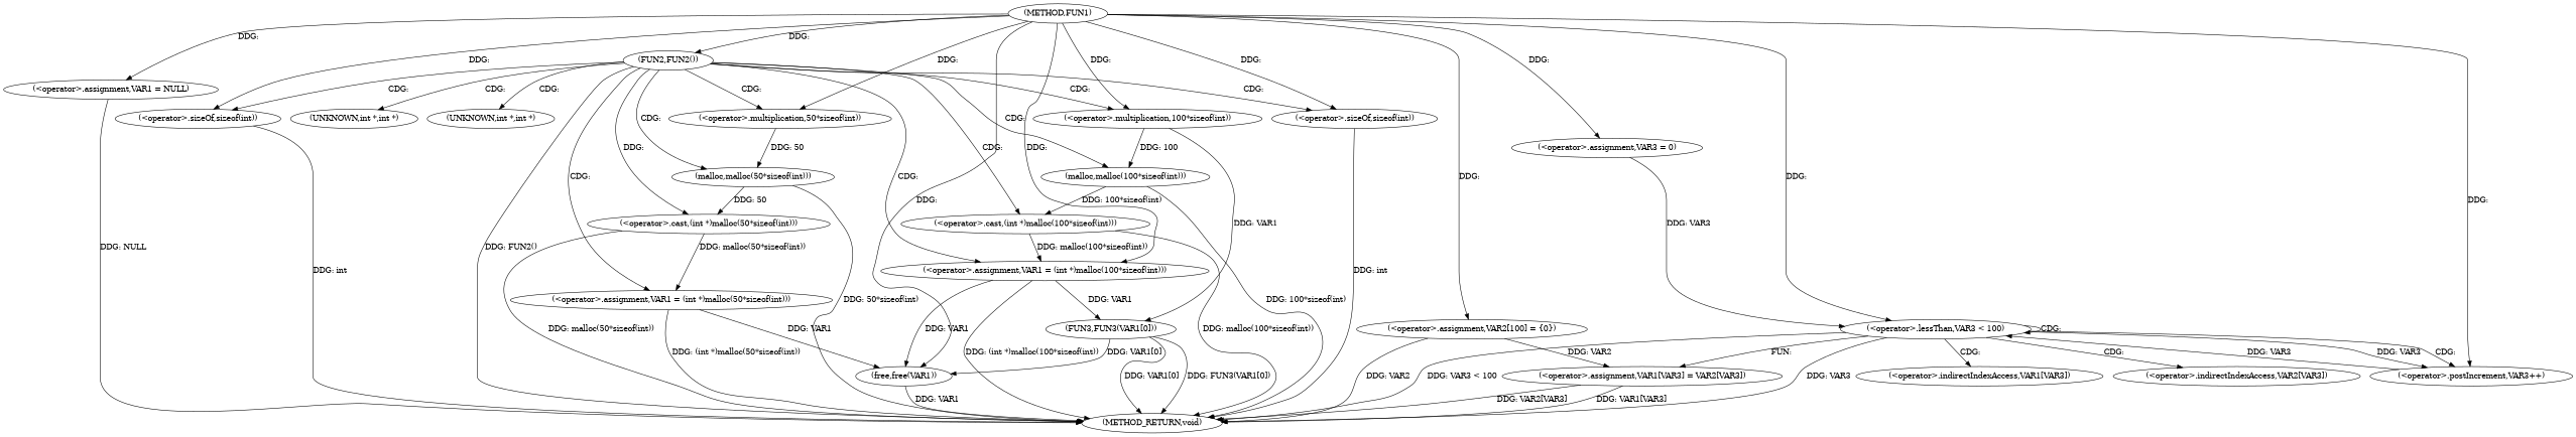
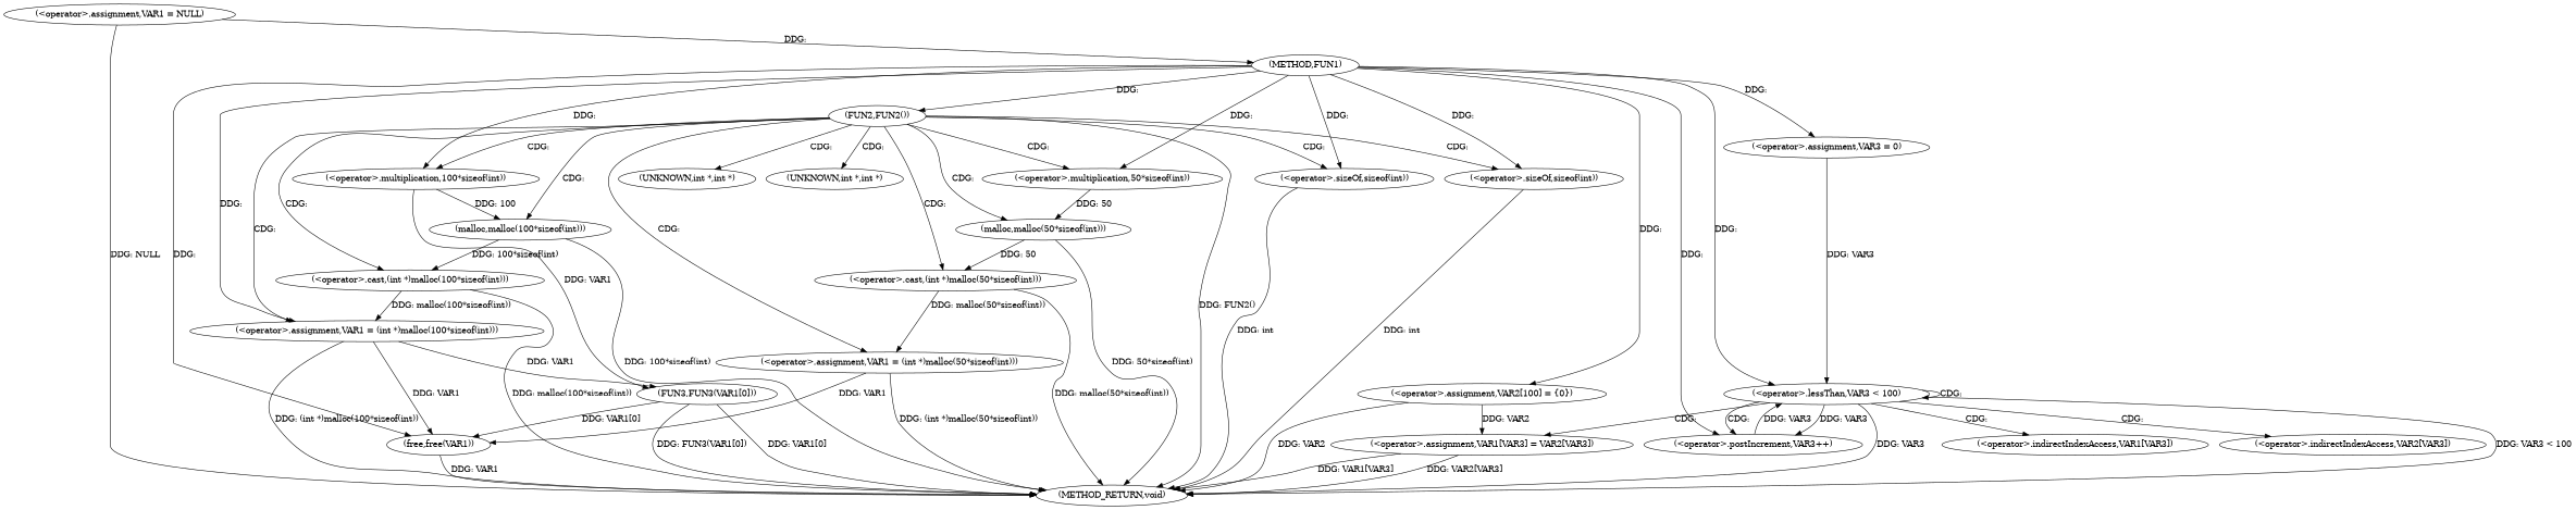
  digraph {
    n1 [label="(METHOD,FUN1)"]
    n2 [label="(<operator>.assignment,VAR1 = NULL)"]
    n3 [label="(FUN2,FUN2())"]
    n4 [label="(<operator>.multiplication,50*sizeof(int))"]
    n5 [label="(<operator>.sizeOf,sizeof(int))"]
    n6 [label="(<operator>.assignment,VAR1 = (int *)malloc(100*sizeof(int)))"]
    n7 [label="(<operator>.multiplication,100*sizeof(int))"]
    n8 [label="(<operator>.sizeOf,sizeof(int))"]
    n9 [label="(<operator>.assignment,VAR2[100] = {0})"]
    n10 [label="(<operator>.assignment,VAR3 = 0)"]
    n11 [label="(<operator>.lessThan,VAR3 < 100)"]
    n12 [label="(<operator>.postIncrement,VAR3++)"]
    n13 [label="(free,free(VAR1))"]
    n14 [label="(METHOD_RETURN,void)"]
    n15 [label="(<operator>.assignment,VAR1 = (int *)malloc(50*sizeof(int)))"]
    n16 [label="(<operator>.cast,(int *)malloc(50*sizeof(int)))"]
    n17 [label="(malloc,malloc(50*sizeof(int)))"]
    n18 [label="(<operator>.cast,(int *)malloc(100*sizeof(int)))"]
    n19 [label="(malloc,malloc(100*sizeof(int)))"]
    n20 [label="(UNKNOWN,int *,int *)"]
    n21 [label="(UNKNOWN,int *,int *)"]
    n22 [label="(FUN3,FUN3(VAR1[0]))"]
    n23 [label="(<operator>.assignment,VAR1[VAR3] = VAR2[VAR3])"]
    n24 [label="(<operator>.indirectIndexAccess,VAR1[VAR3])"]
    n25 [label="(<operator>.indirectIndexAccess,VAR2[VAR3])"]
-   n1 -> n2 [label="DDG: "]
+   n2 -> n1 [label="DDG: "]
    n1 -> n3 [label="DDG: "]
    n1 -> n4 [label="DDG: "]
    n1 -> n5 [label="DDG: "]
    n1 -> n6 [label="DDG: "]
    n1 -> n7 [label="DDG: "]
    n1 -> n8 [label="DDG: "]
    n1 -> n9 [label="DDG: "]
    n1 -> n10 [label="DDG: "]
    n1 -> n11 [label="DDG: "]
    n1 -> n12 [label="DDG: "]
    n1 -> n13 [label="DDG: "]
    n2 -> n14 [label="DDG: NULL"]
    n3 -> n4 [label="CDG: "]
    n3 -> n5 [label="CDG: "]
    n3 -> n6 [label="CDG: "]
    n3 -> n7 [label="CDG: "]
    n3 -> n8 [label="CDG: "]
    n3 -> n14 [label="DDG: FUN2()"]
    n3 -> n15 [label="CDG: "]
-   n3 -> n16 [label="DDG: "]
+   n3 -> n16 [label="CDG: "]
    n3 -> n17 [label="CDG: "]
    n3 -> n18 [label="CDG: "]
    n3 -> n19 [label="CDG: "]
    n3 -> n20 [label="CDG: "]
    n3 -> n21 [label="CDG: "]
    n4 -> n17 [label="DDG: 50"]
    n5 -> n14 [label="DDG: int"]
    n6 -> n13 [label="DDG: VAR1"]
    n6 -> n14 [label="DDG: (int *)malloc(100*sizeof(int))"]
    n6 -> n22 [label="DDG: VAR1"]
    n7 -> n19 [label="DDG: 100"]
    n7 -> n22 [label="DDG: VAR1"]
    n8 -> n14 [label="DDG: int"]
    n9 -> n14 [label="DDG: VAR2"]
    n9 -> n23 [label="DDG: VAR2"]
    n10 -> n11 [label="DDG: VAR3"]
    n11 -> n11 [label="CDG: "]
    n11 -> n12 [label="DDG: VAR3"]
    n11 -> n12 [label="CDG: "]
    n11 -> n14 [label="DDG: VAR3 < 100"]
    n11 -> n14 [label="DDG: VAR3"]
-   n11 -> n23 [label="FUN: "]
+   n11 -> n23 [label="CDG: "]
    n11 -> n24 [label="CDG: "]
    n11 -> n25 [label="CDG: "]
    n12 -> n11 [label="DDG: VAR3"]
    n13 -> n14 [label="DDG: VAR1"]
    n15 -> n13 [label="DDG: VAR1"]
    n15 -> n14 [label="DDG: (int *)malloc(50*sizeof(int))"]
    n16 -> n14 [label="DDG: malloc(50*sizeof(int))"]
    n16 -> n15 [label="DDG: malloc(50*sizeof(int))"]
    n17 -> n14 [label="DDG: 50*sizeof(int)"]
    n17 -> n16 [label="DDG: 50"]
    n18 -> n6 [label="DDG: malloc(100*sizeof(int))"]
    n18 -> n14 [label="DDG: malloc(100*sizeof(int))"]
    n19 -> n14 [label="DDG: 100*sizeof(int)"]
    n19 -> n18 [label="DDG: 100*sizeof(int)"]
    n22 -> n13 [label="DDG: VAR1[0]"]
    n22 -> n14 [label="DDG: FUN3(VAR1[0])"]
    n22 -> n14 [label="DDG: VAR1[0]"]
    n23 -> n14 [label="DDG: VAR2[VAR3]"]
    n23 -> n14 [label="DDG: VAR1[VAR3]"]
  }
